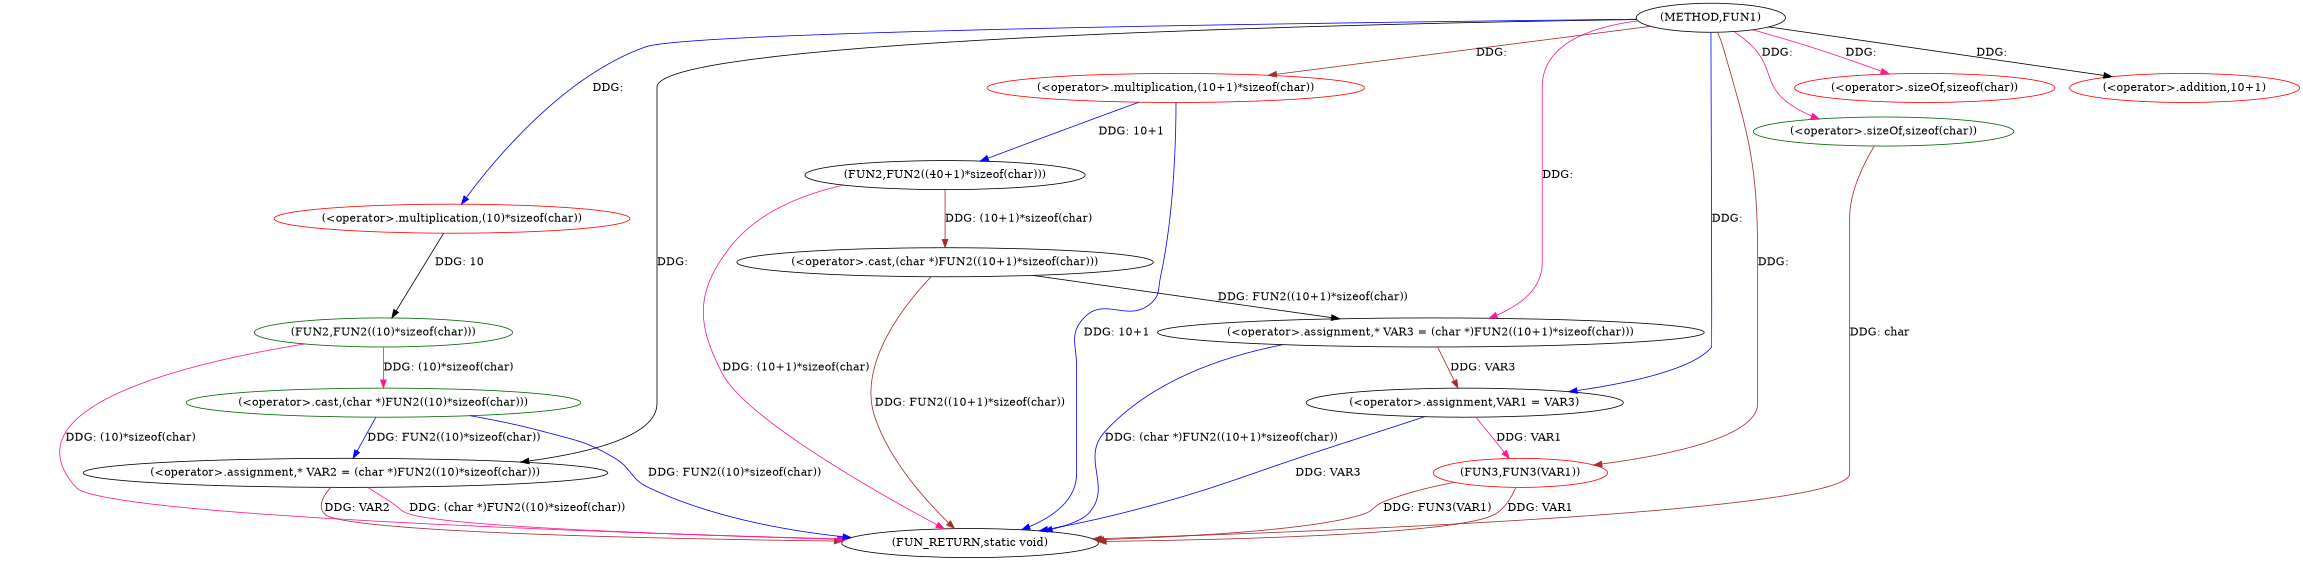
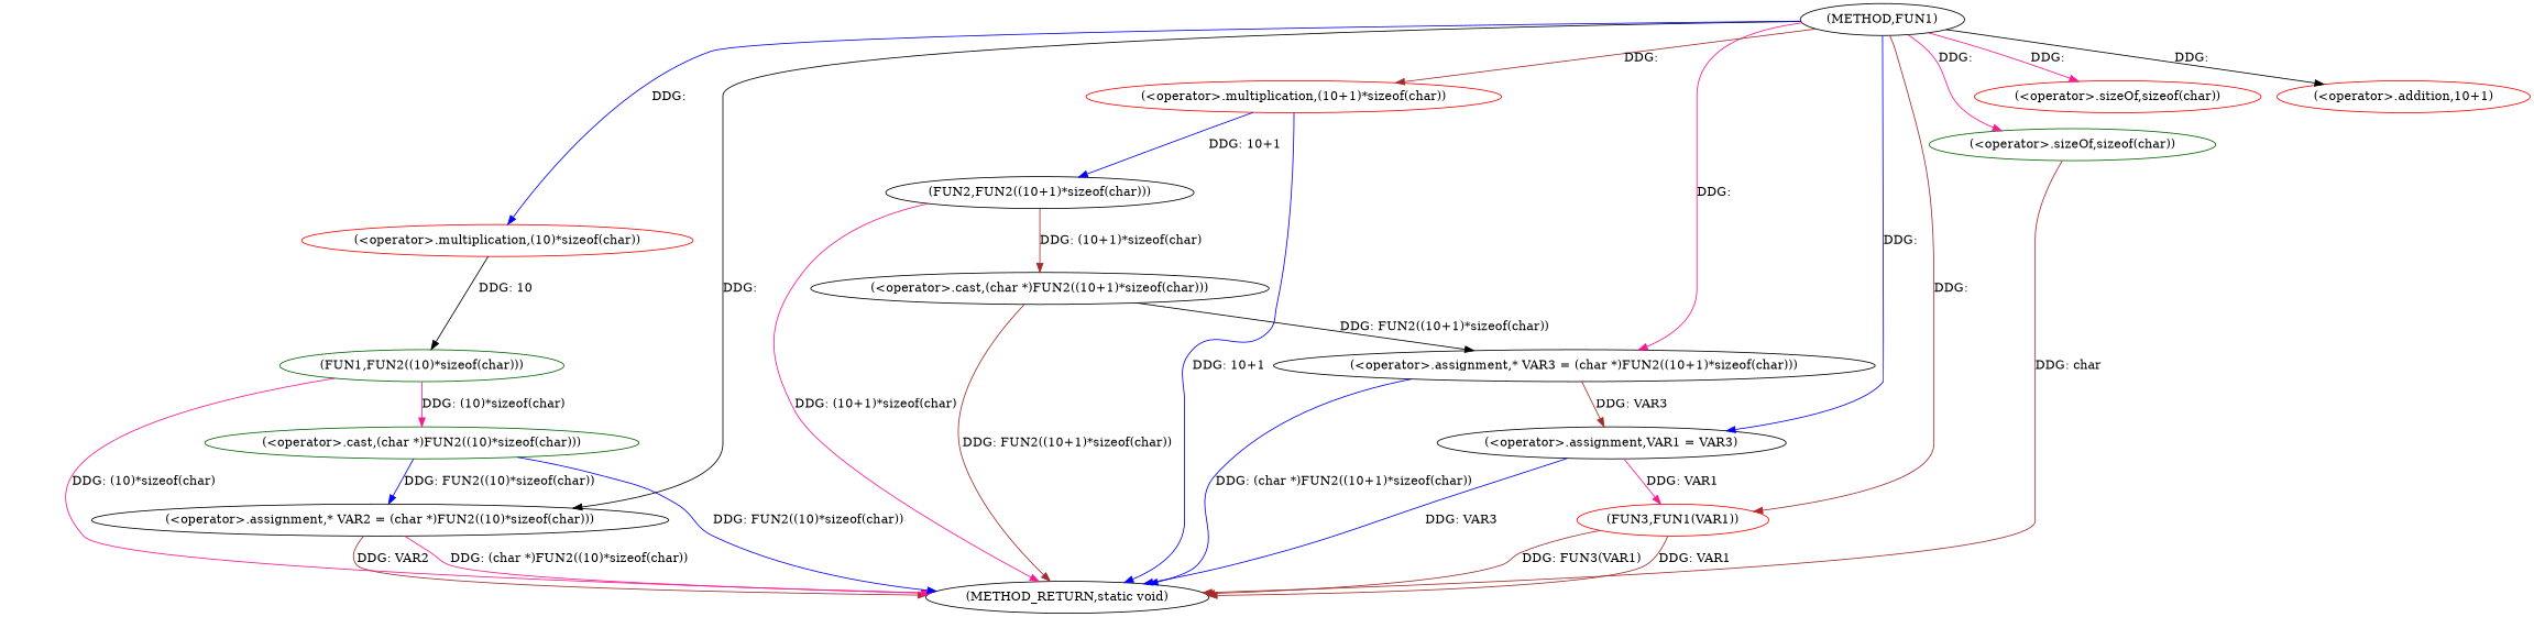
  digraph {
    node [color=black]
    edge [color=brown]
    n1 [label="(METHOD,FUN1)"]
    n2 [label="(<operator>.assignment,* VAR2 = (char *)FUN2((10)*sizeof(char)))"]
    n3 [color=red label="(<operator>.multiplication,(10)*sizeof(char))"]
    n4 [color=red label="(<operator>.sizeOf,sizeof(char))"]
    n5 [label="(<operator>.assignment,* VAR3 = (char *)FUN2((10+1)*sizeof(char)))"]
    n6 [color=red label="(<operator>.multiplication,(10+1)*sizeof(char))"]
    n7 [color=red label="(<operator>.addition,10+1)"]
    n8 [color=darkgreen label="(<operator>.sizeOf,sizeof(char))"]
    n9 [label="(<operator>.assignment,VAR1 = VAR3)"]
-   n10 [color=red label="(FUN3,FUN3(VAR1))"]
-   n11 [label="(FUN_RETURN,static void)"]
-   n12 [color=darkgreen label="(FUN2,FUN2((10)*sizeof(char)))"]
-   n13 [label="(FUN2,FUN2((40+1)*sizeof(char)))"]
+   n10 [color=red label="(FUN3,FUN1(VAR1))"]
+   n11 [label="(METHOD_RETURN,static void)"]
+   n12 [color=darkgreen label="(FUN1,FUN2((10)*sizeof(char)))"]
+   n13 [label="(FUN2,FUN2((10+1)*sizeof(char)))"]
    n14 [color=darkgreen label="(<operator>.cast,(char *)FUN2((10)*sizeof(char)))"]
    n15 [label="(<operator>.cast,(char *)FUN2((10+1)*sizeof(char)))"]
    n1 -> n2 [color=black label="DDG: "]
    n1 -> n3 [color=blue label="DDG: "]
    n1 -> n4 [color=deeppink label="DDG: "]
    n1 -> n5 [color=deeppink label="DDG: "]
    n1 -> n6 [label="DDG: "]
    n1 -> n7 [color=black label="DDG: "]
    n1 -> n8 [color=deeppink label="DDG: "]
    n1 -> n9 [color=blue label="DDG: "]
    n1 -> n10 [label="DDG: "]
    n2 -> n11 [label="DDG: VAR2"]
    n2 -> n11 [color=deeppink label="DDG: (char *)FUN2((10)*sizeof(char))"]
    n3 -> n12 [color=black label="DDG: 10"]
    n5 -> n9 [label="DDG: VAR3"]
    n5 -> n11 [color=blue label="DDG: (char *)FUN2((10+1)*sizeof(char))"]
    n6 -> n11 [color=blue label="DDG: 10+1"]
    n6 -> n13 [color=blue label="DDG: 10+1"]
    n8 -> n11 [label="DDG: char"]
    n9 -> n10 [color=deeppink label="DDG: VAR1"]
    n9 -> n11 [color=blue label="DDG: VAR3"]
    n10 -> n11 [label="DDG: VAR1"]
    n10 -> n11 [label="DDG: FUN3(VAR1)"]
    n12 -> n11 [color=deeppink label="DDG: (10)*sizeof(char)"]
    n12 -> n14 [color=deeppink label="DDG: (10)*sizeof(char)"]
    n13 -> n11 [color=deeppink label="DDG: (10+1)*sizeof(char)"]
    n13 -> n15 [label="DDG: (10+1)*sizeof(char)"]
    n14 -> n2 [color=blue label="DDG: FUN2((10)*sizeof(char))"]
    n14 -> n11 [color=blue label="DDG: FUN2((10)*sizeof(char))"]
    n15 -> n5 [color=black label="DDG: FUN2((10+1)*sizeof(char))"]
    n15 -> n11 [label="DDG: FUN2((10+1)*sizeof(char))"]
  }
